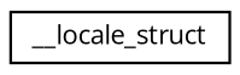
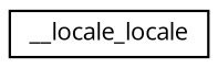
  digraph {
    rankdir=LR
    fontname="Open Sans"
-   n1 [color=black fillcolor=white fontname="Open Sans" fontsize=10 height=0.2 label=__locale_struct shape=record style=filled width=0.4]
+   n1 [color=black fillcolor=white fontname="Open Sans" fontsize=10 height=0.2 label=__locale_locale shape=record style=filled width=0.4]
  }
